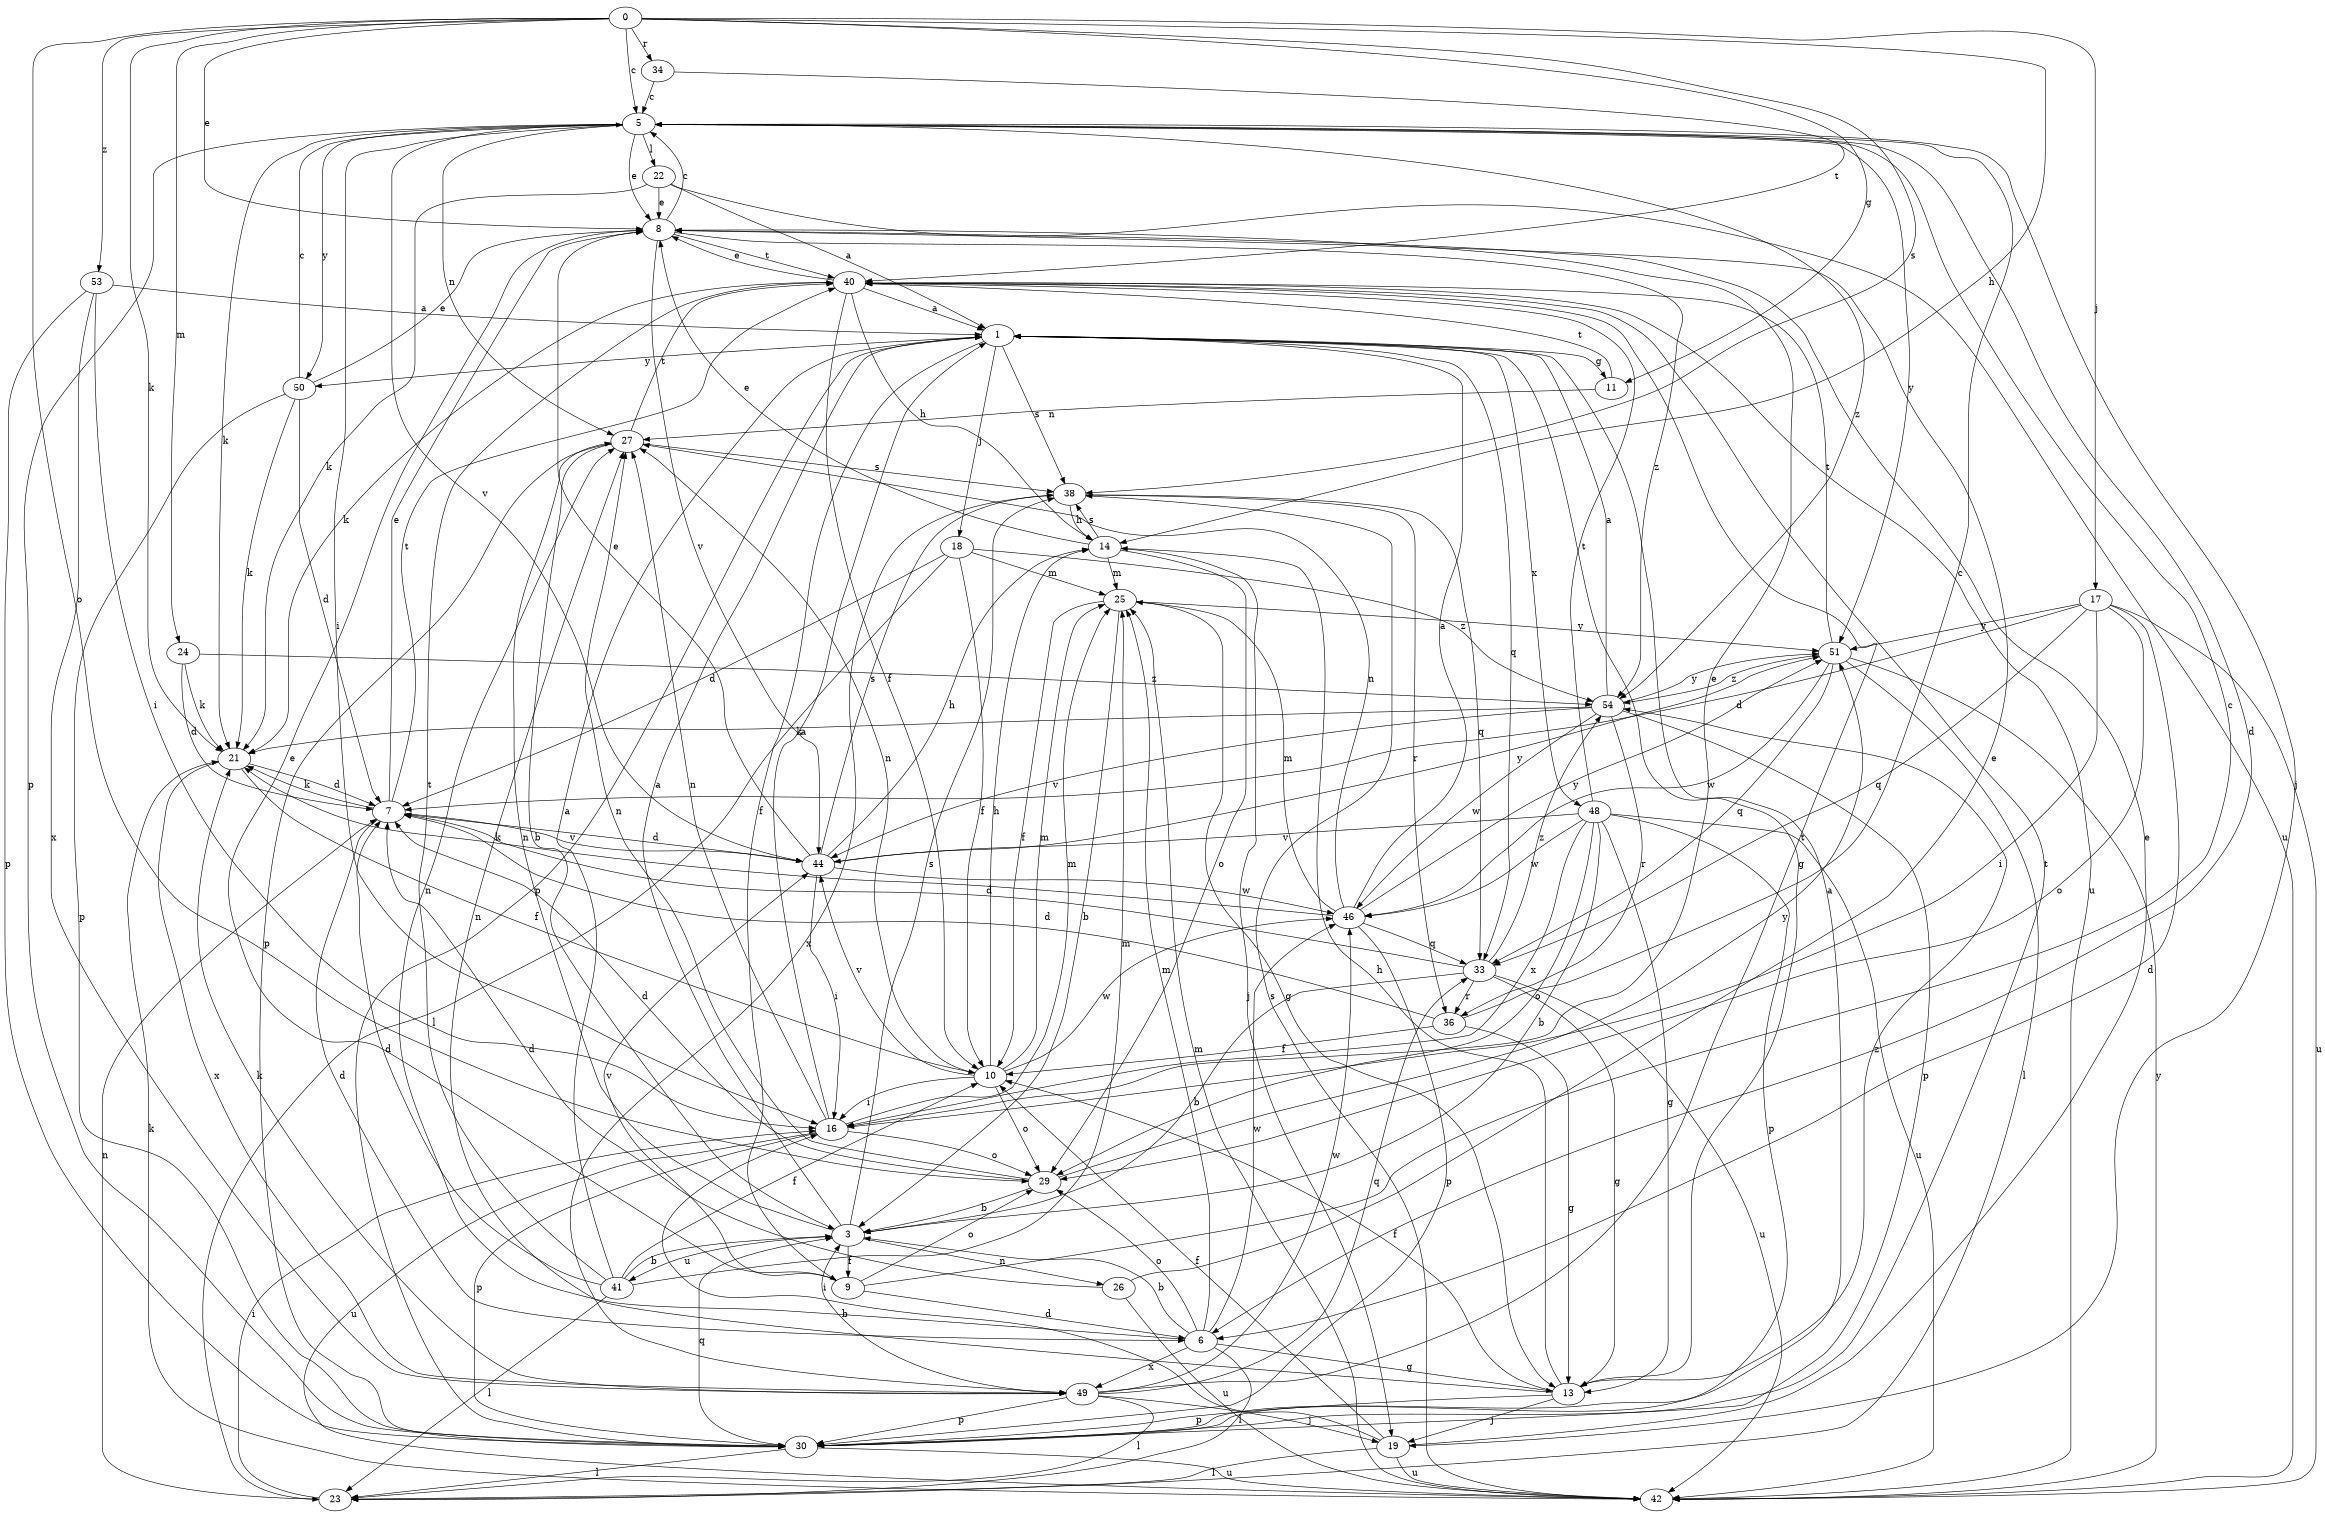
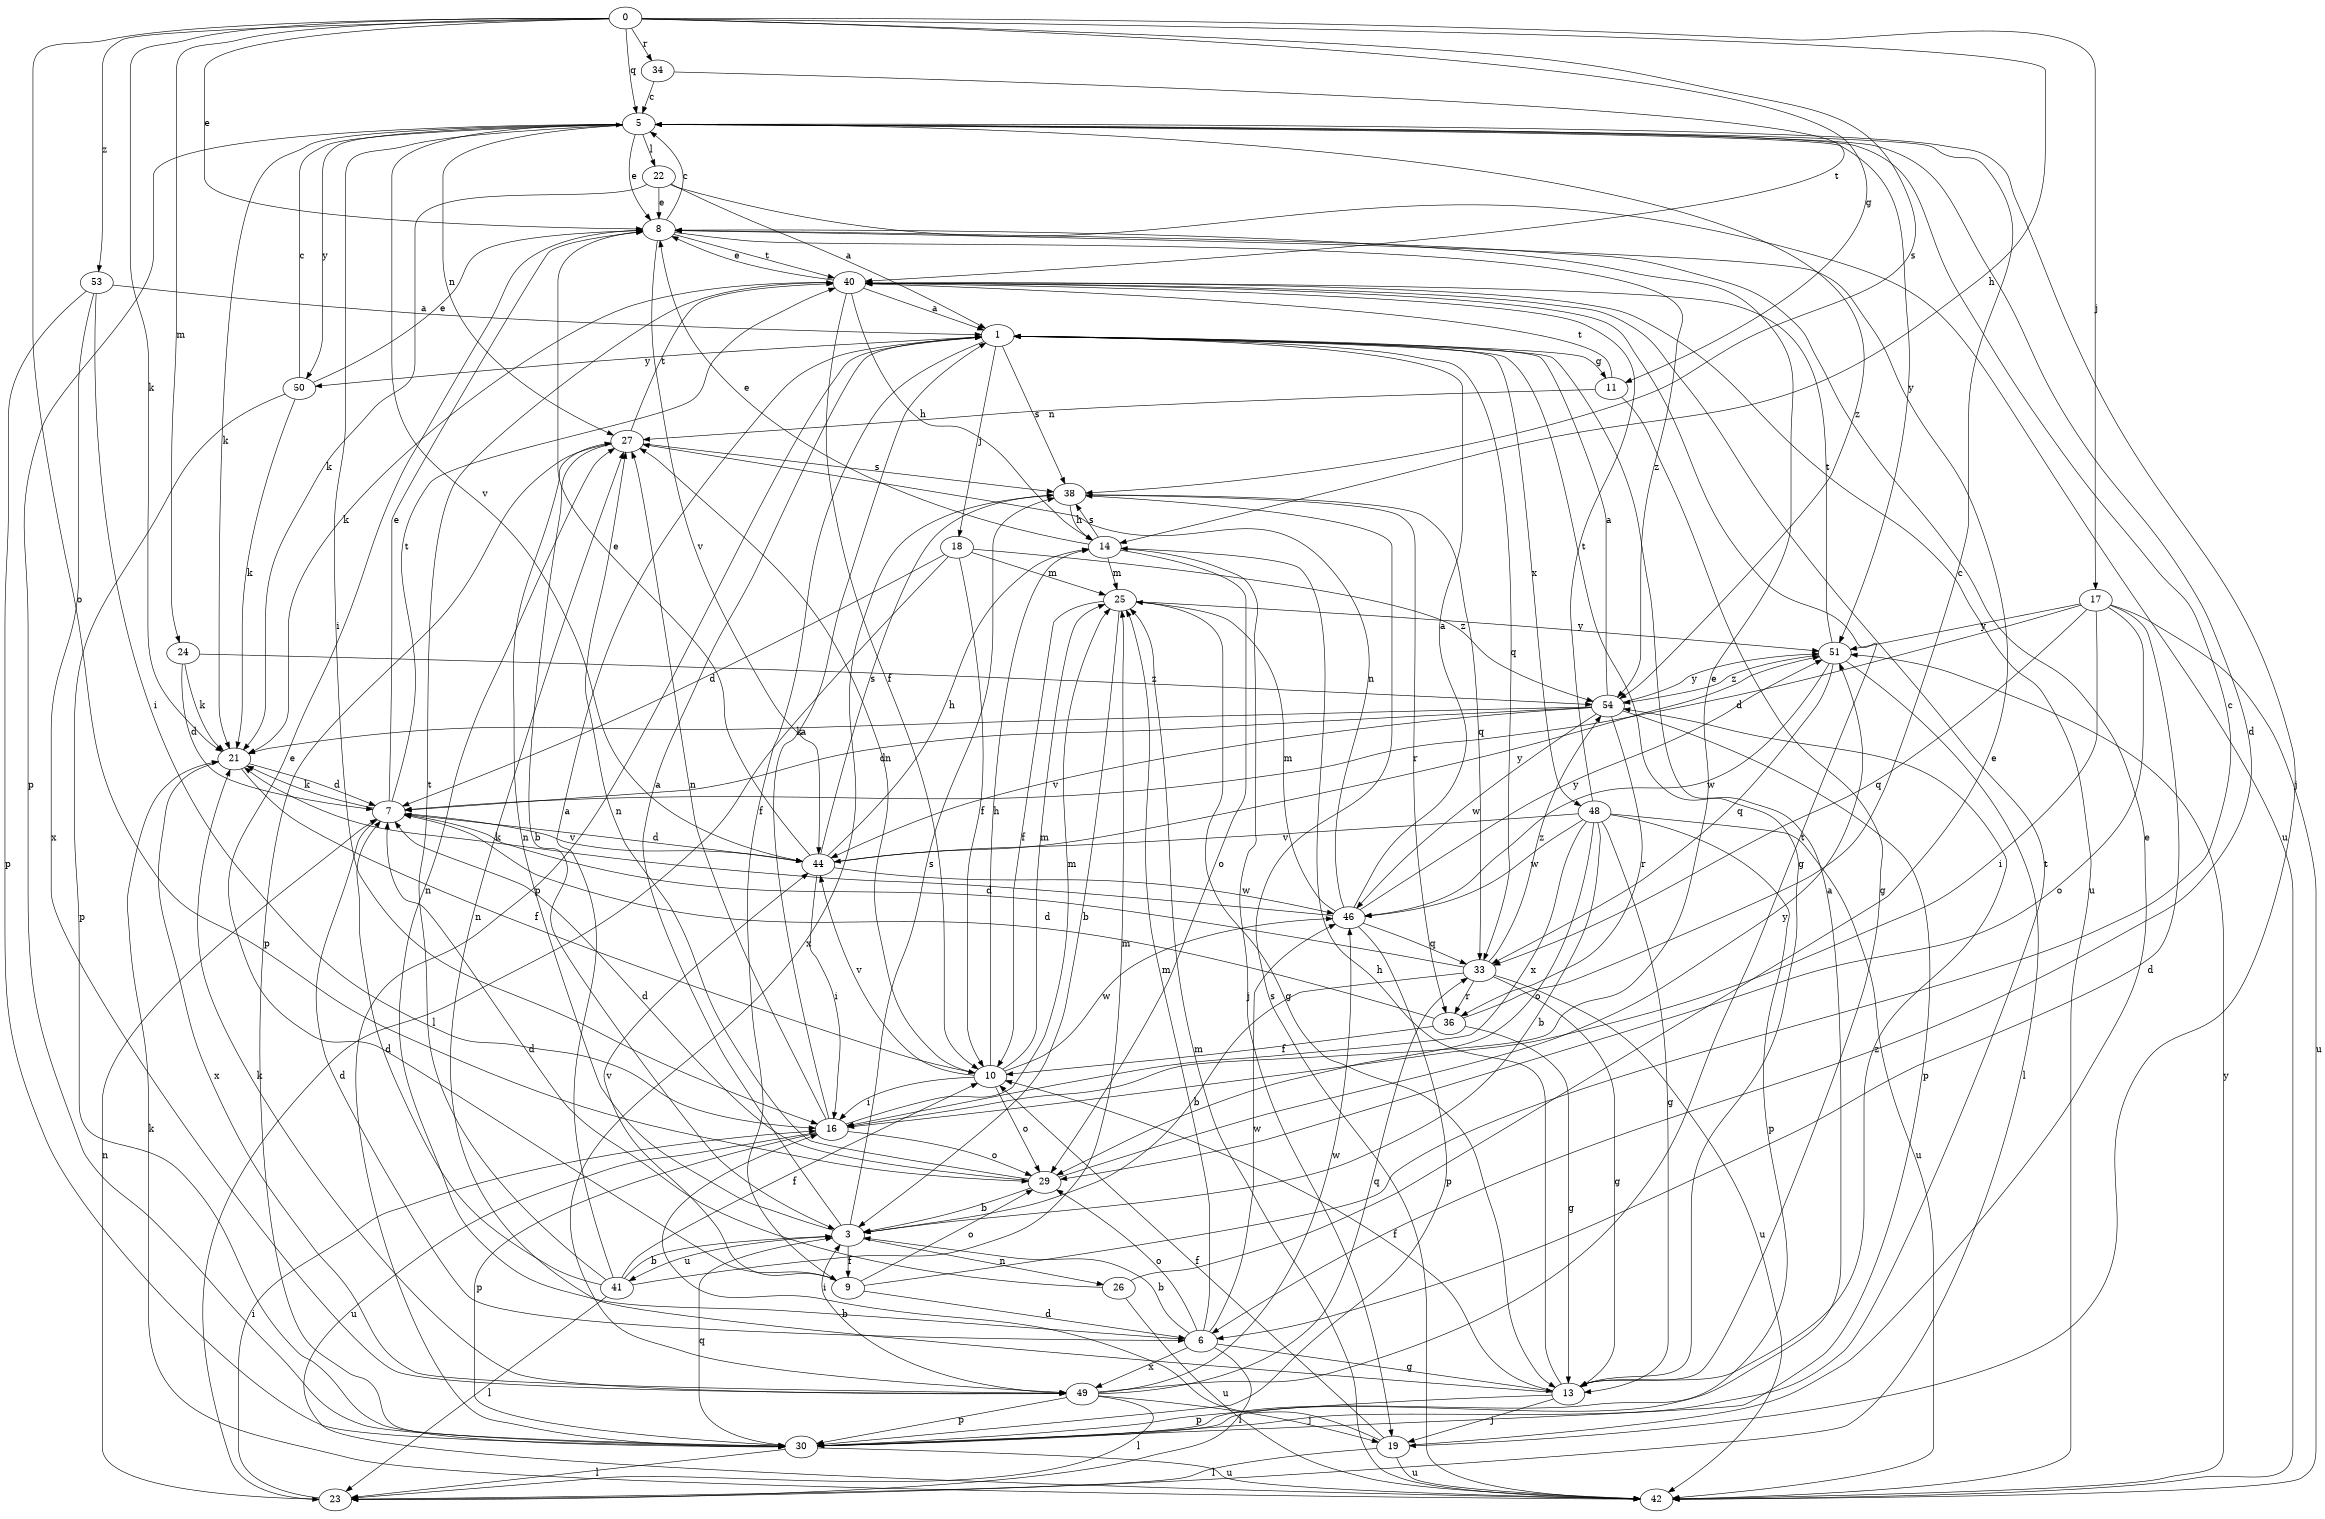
  strict digraph {
    0
    5
    8
    11
    14
    17
    21
    24
    29
    34
    38
    53
    30
    50
    27
    6
    16
    19
    22
    44
    51
    54
    40
    13
    25
    33
    7
    42
    49
    10
    3
    36
    1
    9
    18
    48
    23
    46
    26
    41
-   0 -> 5 [label=c]
+   0 -> 5 [label=q]
    0 -> 8 [label=e]
    0 -> 11 [label=g]
    0 -> 14 [label=h]
    0 -> 17 [label=j]
    0 -> 21 [label=k]
    0 -> 24 [label=m]
    0 -> 29 [label=o]
    0 -> 34 [label=r]
    0 -> 38 [label=s]
    0 -> 53 [label=z]
    5 -> 8 [label=e]
    5 -> 21 [label=k]
    5 -> 30 [label=p]
    5 -> 50 [label=y]
    5 -> 27 [label=n]
    5 -> 6 [label=d]
    5 -> 16 [label=i]
    5 -> 19 [label=j]
    5 -> 22 [label=l]
    5 -> 44 [label=v]
    5 -> 51 [label=y]
    5 -> 54 [label=z]
    8 -> 5 [label=c]
    8 -> 44 [label=v]
    8 -> 54 [label=z]
    8 -> 40 [label=t]
    11 -> 27 [label=n]
    11 -> 40 [label=t]
+   11 -> 13 [label=g]
    14 -> 8 [label=e]
    14 -> 29 [label=o]
    14 -> 38 [label=s]
    14 -> 19 [label=j]
    14 -> 25 [label=m]
    17 -> 29 [label=o]
    17 -> 6 [label=d]
    17 -> 16 [label=i]
    17 -> 51 [label=y]
    17 -> 33 [label=q]
    17 -> 7 [label=d]
    17 -> 42 [label=u]
    21 -> 7 [label=d]
    21 -> 49 [label=x]
    21 -> 10 [label=f]
    24 -> 21 [label=k]
    24 -> 54 [label=z]
    24 -> 7 [label=d]
    29 -> 27 [label=n]
    29 -> 51 [label=y]
    29 -> 7 [label=d]
    29 -> 3 [label=b]
    34 -> 5 [label=c]
    34 -> 40 [label=t]
    38 -> 14 [label=h]
    38 -> 33 [label=q]
    38 -> 49 [label=x]
    38 -> 36 [label=r]
    53 -> 30 [label=p]
    53 -> 16 [label=i]
    53 -> 49 [label=x]
    53 -> 1 [label=a]
    30 -> 40 [label=t]
    30 -> 42 [label=u]
    30 -> 3 [label=q]
    30 -> 1 [label=a]
    30 -> 23 [label=l]
    50 -> 5 [label=c]
    50 -> 8 [label=e]
    50 -> 21 [label=k]
    50 -> 30 [label=p]
    27 -> 38 [label=s]
    27 -> 30 [label=p]
    27 -> 40 [label=t]
    27 -> 3 [label=b]
    6 -> 29 [label=o]
    6 -> 27 [label=n]
    6 -> 13 [label=g]
    6 -> 25 [label=m]
    6 -> 49 [label=x]
    6 -> 3 [label=b]
    6 -> 23 [label=l]
    6 -> 46 [label=w]
    16 -> 8 [label=e]
    16 -> 29 [label=o]
    16 -> 30 [label=p]
    16 -> 27 [label=n]
    16 -> 25 [label=m]
    16 -> 42 [label=u]
    16 -> 1 [label=a]
    19 -> 8 [label=e]
    19 -> 16 [label=i]
    19 -> 42 [label=u]
    19 -> 10 [label=f]
    19 -> 23 [label=l]
    22 -> 8 [label=e]
    22 -> 21 [label=k]
    22 -> 42 [label=u]
    22 -> 1 [label=a]
    44 -> 8 [label=e]
    44 -> 14 [label=h]
    44 -> 38 [label=s]
    44 -> 16 [label=i]
    44 -> 51 [label=y]
    44 -> 7 [label=d]
    44 -> 46 [label=w]
    51 -> 54 [label=z]
    51 -> 40 [label=t]
    51 -> 33 [label=q]
    51 -> 23 [label=l]
    51 -> 46 [label=w]
    54 -> 21 [label=k]
    54 -> 30 [label=p]
    54 -> 44 [label=v]
    54 -> 51 [label=y]
-   50 -> 7 [label=d]
+   54 -> 7 [label=d]
    54 -> 36 [label=r]
    54 -> 1 [label=a]
    54 -> 46 [label=w]
    40 -> 8 [label=e]
    40 -> 14 [label=h]
    40 -> 21 [label=k]
    40 -> 42 [label=u]
    40 -> 10 [label=f]
    40 -> 1 [label=a]
    13 -> 14 [label=h]
    13 -> 30 [label=p]
    13 -> 27 [label=n]
    13 -> 19 [label=j]
    13 -> 54 [label=z]
    13 -> 10 [label=f]
    25 -> 51 [label=y]
    25 -> 13 [label=g]
    25 -> 10 [label=f]
    25 -> 3 [label=b]
    33 -> 54 [label=z]
    33 -> 13 [label=g]
    33 -> 7 [label=d]
    33 -> 42 [label=u]
    33 -> 3 [label=b]
    33 -> 36 [label=r]
    7 -> 8 [label=e]
    7 -> 21 [label=k]
    7 -> 6 [label=d]
    7 -> 44 [label=v]
    7 -> 40 [label=t]
    42 -> 21 [label=k]
    42 -> 38 [label=s]
-   51 -> 42 [label=y]
+   42 -> 51 [label=y]
    42 -> 25 [label=m]
    49 -> 21 [label=k]
    49 -> 30 [label=p]
    49 -> 19 [label=j]
    49 -> 40 [label=t]
    49 -> 33 [label=q]
    49 -> 3 [label=b]
    49 -> 23 [label=l]
    49 -> 46 [label=w]
    10 -> 14 [label=h]
    10 -> 29 [label=o]
    10 -> 27 [label=n]
    10 -> 16 [label=i]
    10 -> 44 [label=v]
    10 -> 25 [label=m]
    10 -> 46 [label=w]
    3 -> 38 [label=s]
    3 -> 27 [label=n]
    3 -> 1 [label=a]
    3 -> 9 [label=f]
    3 -> 26 [label=n]
    3 -> 41 [label=u]
    36 -> 5 [label=c]
    36 -> 13 [label=g]
    36 -> 7 [label=d]
    36 -> 10 [label=f]
    1 -> 11 [label=g]
    1 -> 38 [label=s]
    1 -> 30 [label=p]
    1 -> 50 [label=y]
    1 -> 13 [label=g]
    1 -> 33 [label=q]
    1 -> 9 [label=f]
    1 -> 18 [label=j]
    1 -> 48 [label=x]
    9 -> 5 [label=c]
    9 -> 8 [label=e]
    9 -> 29 [label=o]
    9 -> 6 [label=d]
    9 -> 44 [label=v]
    18 -> 54 [label=z]
    18 -> 25 [label=m]
    18 -> 7 [label=d]
    18 -> 10 [label=f]
    18 -> 23 [label=l]
    48 -> 29 [label=o]
    48 -> 30 [label=p]
    48 -> 16 [label=x]
    48 -> 44 [label=v]
    48 -> 40 [label=t]
    48 -> 13 [label=g]
    48 -> 42 [label=u]
    48 -> 3 [label=b]
    48 -> 46 [label=w]
    23 -> 16 [label=i]
    23 -> 7 [label=n]
    46 -> 21 [label=k]
    46 -> 30 [label=p]
    46 -> 27 [label=n]
    46 -> 51 [label=y]
    46 -> 25 [label=m]
    46 -> 33 [label=q]
    46 -> 1 [label=a]
    26 -> 8 [label=e]
    26 -> 7 [label=d]
    26 -> 42 [label=u]
    41 -> 40 [label=t]
    41 -> 25 [label=m]
    41 -> 7 [label=d]
    41 -> 10 [label=f]
    41 -> 3 [label=b]
    41 -> 1 [label=a]
    41 -> 23 [label=l]
  }
